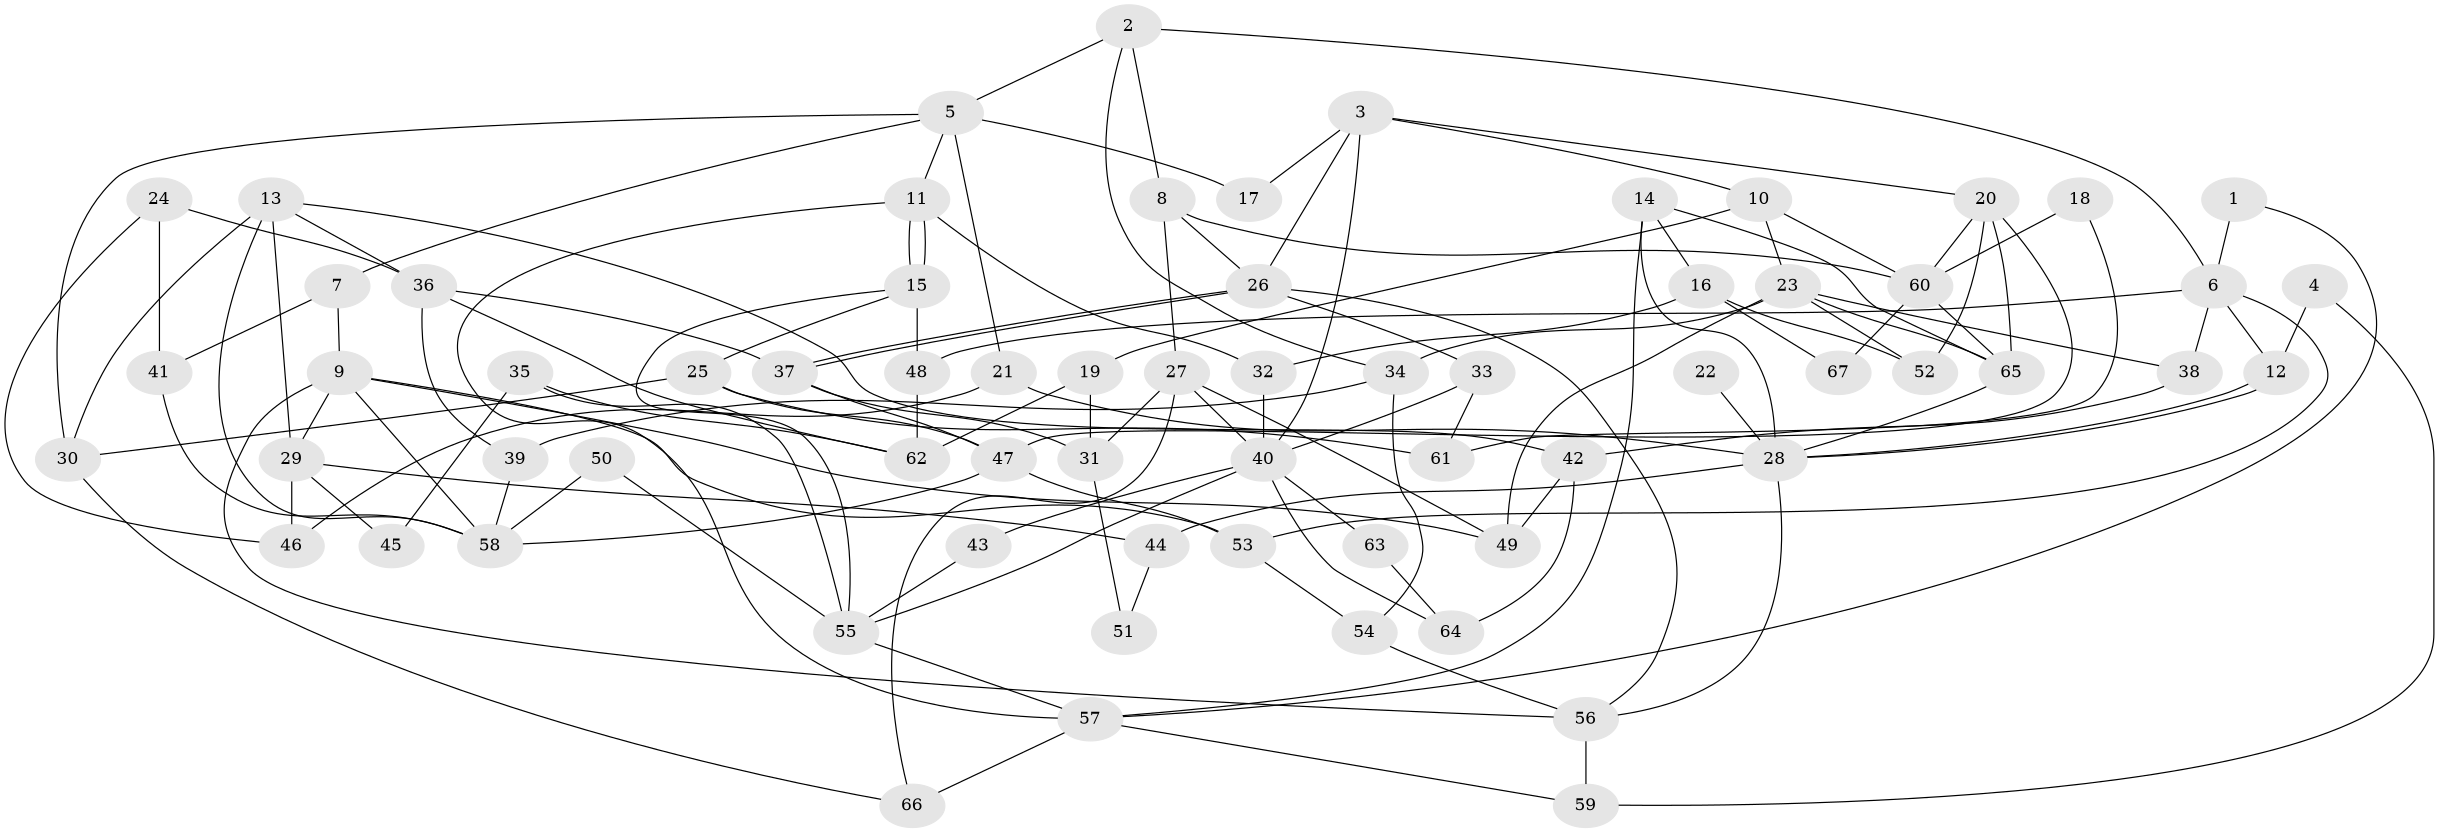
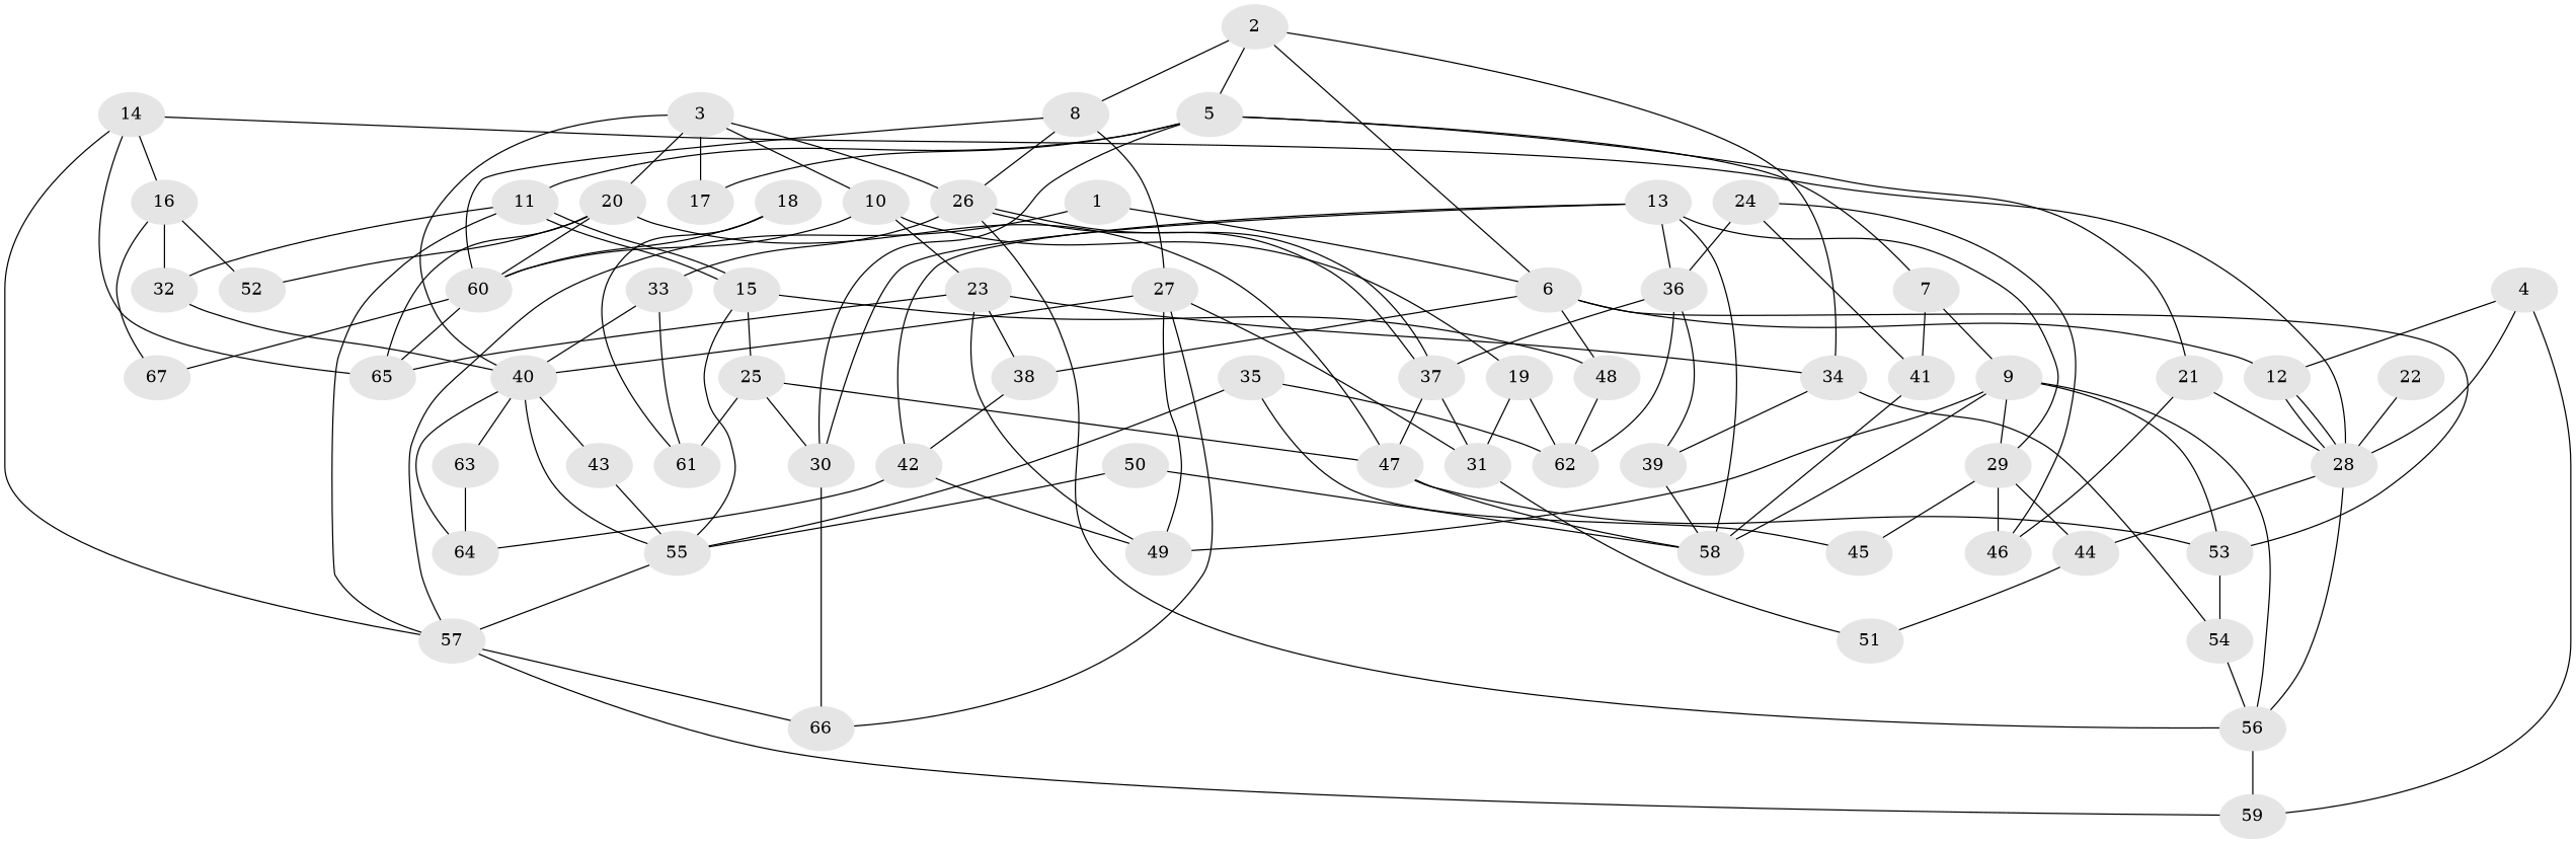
  graph {
    node [color=gray90 style=filled]
    1
    6
    57
    12
    38
    48
    53
    59
    66
    2
    5
    8
    34
    17
    7
    11
    21
    30
    26
    27
    60
    54
    39
    3
    10
    20
    40
    19
    23
    65
    52
    47
    56
    33
    37
    55
    43
    63
    64
    4
    28
    44
    9
    41
    15
    32
    46
    42
    62
    29
    49
    58
    31
    67
    45
    25
    13
    36
    14
    16
    61
    18
    51
    22
    24
    35
    50
    1 -- 6
    1 -- 57
    6 -- 12
    6 -- 38
    6 -- 48
    6 -- 53
    57 -- 59
    57 -- 66
    12 -- 28
    12 -- 28
    38 -- 42
    48 -- 62
    53 -- 54
    2 -- 6
    2 -- 5
    2 -- 8
    2 -- 34
    5 -- 17
    5 -- 7
    5 -- 11
    5 -- 21
    5 -- 30
    8 -- 26
    8 -- 27
    8 -- 60
    34 -- 54
    34 -- 39
    7 -- 9
    7 -- 41
    11 -- 57
    11 -- 15
    11 -- 15
    11 -- 32
    21 -- 28
    21 -- 46
    30 -- 66
    26 -- 56
    26 -- 33
    26 -- 37
    26 -- 37
    27 -- 66
    27 -- 40
    27 -- 49
    27 -- 31
    60 -- 65
    60 -- 67
    54 -- 56
    39 -- 58
    3 -- 17
    3 -- 26
    3 -- 10
    3 -- 20
    3 -- 40
    10 -- 60
    10 -- 19
    10 -- 23
    20 -- 60
    20 -- 65
    20 -- 52
    20 -- 47
    40 -- 55
    40 -- 43
    40 -- 63
    40 -- 64
    19 -- 62
    19 -- 31
    23 -- 38
    23 -- 34
    23 -- 65
-   23 -- 52
    23 -- 49
    47 -- 53
    47 -- 58
    56 -- 59
    33 -- 40
    33 -- 61
    37 -- 47
    37 -- 31
    55 -- 57
    43 -- 55
    63 -- 64
    4 -- 12
    4 -- 59
-   65 -- 28
+   4 -- 28
    28 -- 56
    28 -- 44
    44 -- 51
    9 -- 53
    9 -- 56
    9 -- 29
    9 -- 49
    9 -- 58
    41 -- 58
    15 -- 48
    15 -- 55
    15 -- 25
    32 -- 40
    42 -- 64
    42 -- 49
    29 -- 44
    29 -- 46
    29 -- 45
    31 -- 51
    25 -- 30
    25 -- 47
    25 -- 61
    13 -- 30
    13 -- 42
    13 -- 29
    13 -- 58
    13 -- 36
    36 -- 39
    36 -- 37
    36 -- 62
    14 -- 57
    14 -- 65
    14 -- 28
    14 -- 16
    16 -- 52
    16 -- 32
    16 -- 67
    18 -- 60
    18 -- 61
    22 -- 28
    24 -- 41
    24 -- 46
    24 -- 36
    35 -- 55
    35 -- 62
    35 -- 45
    50 -- 55
    50 -- 58
  }
